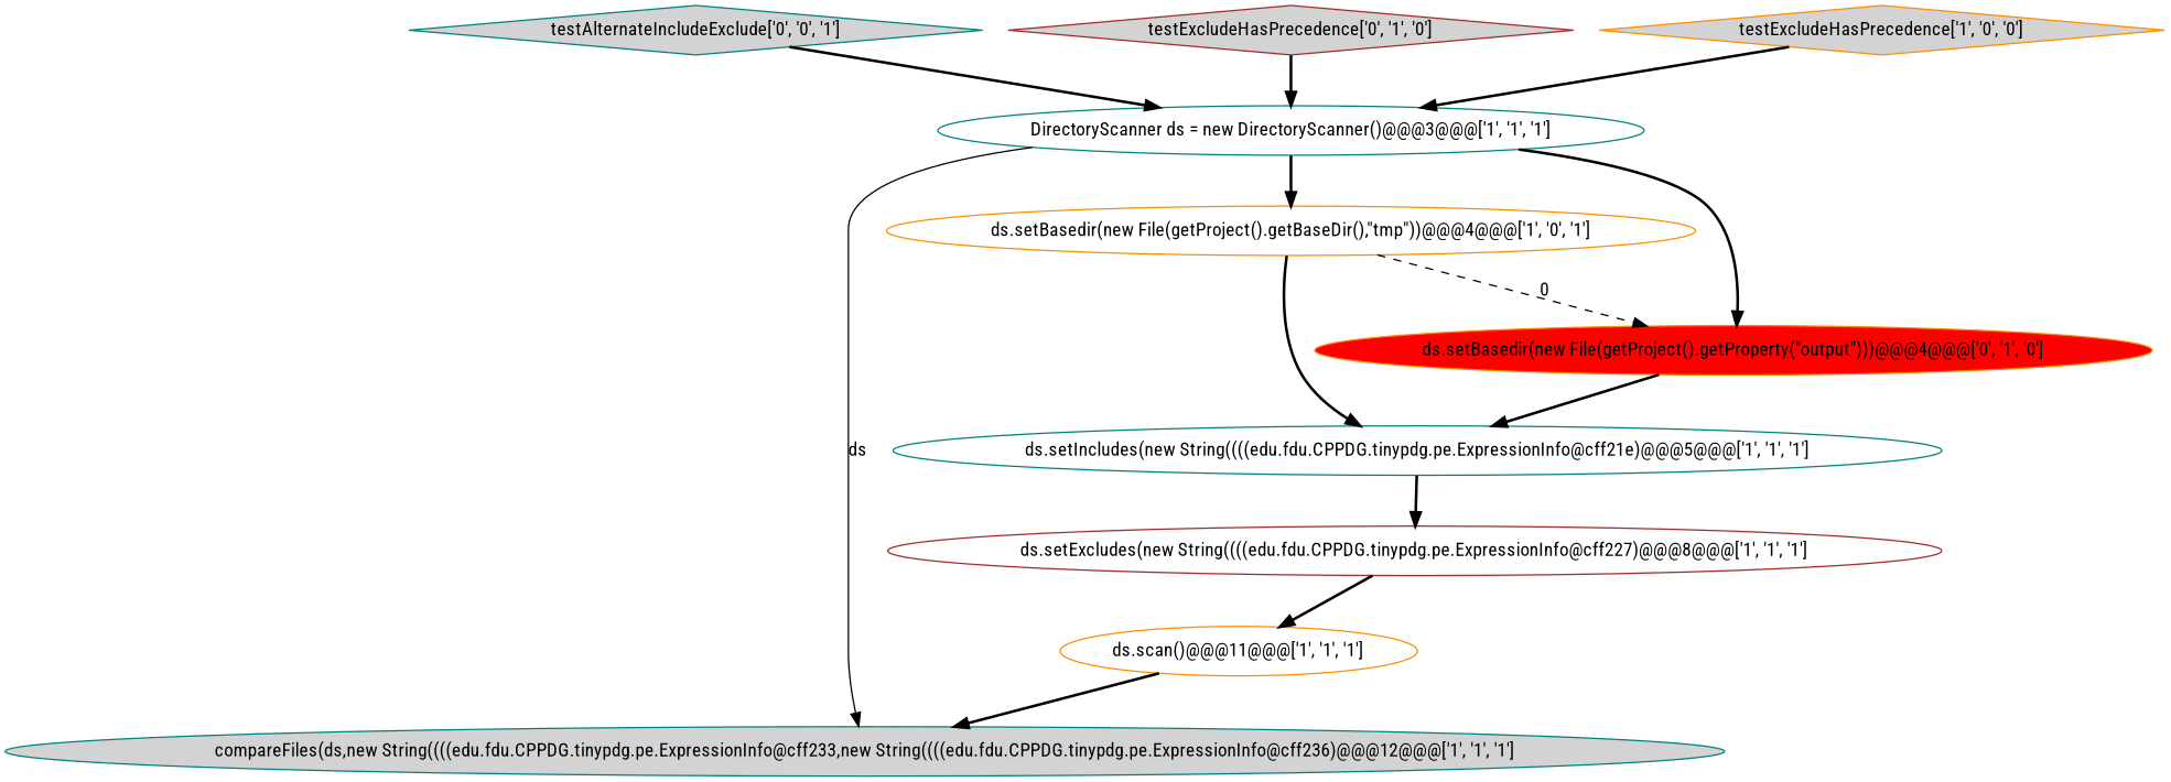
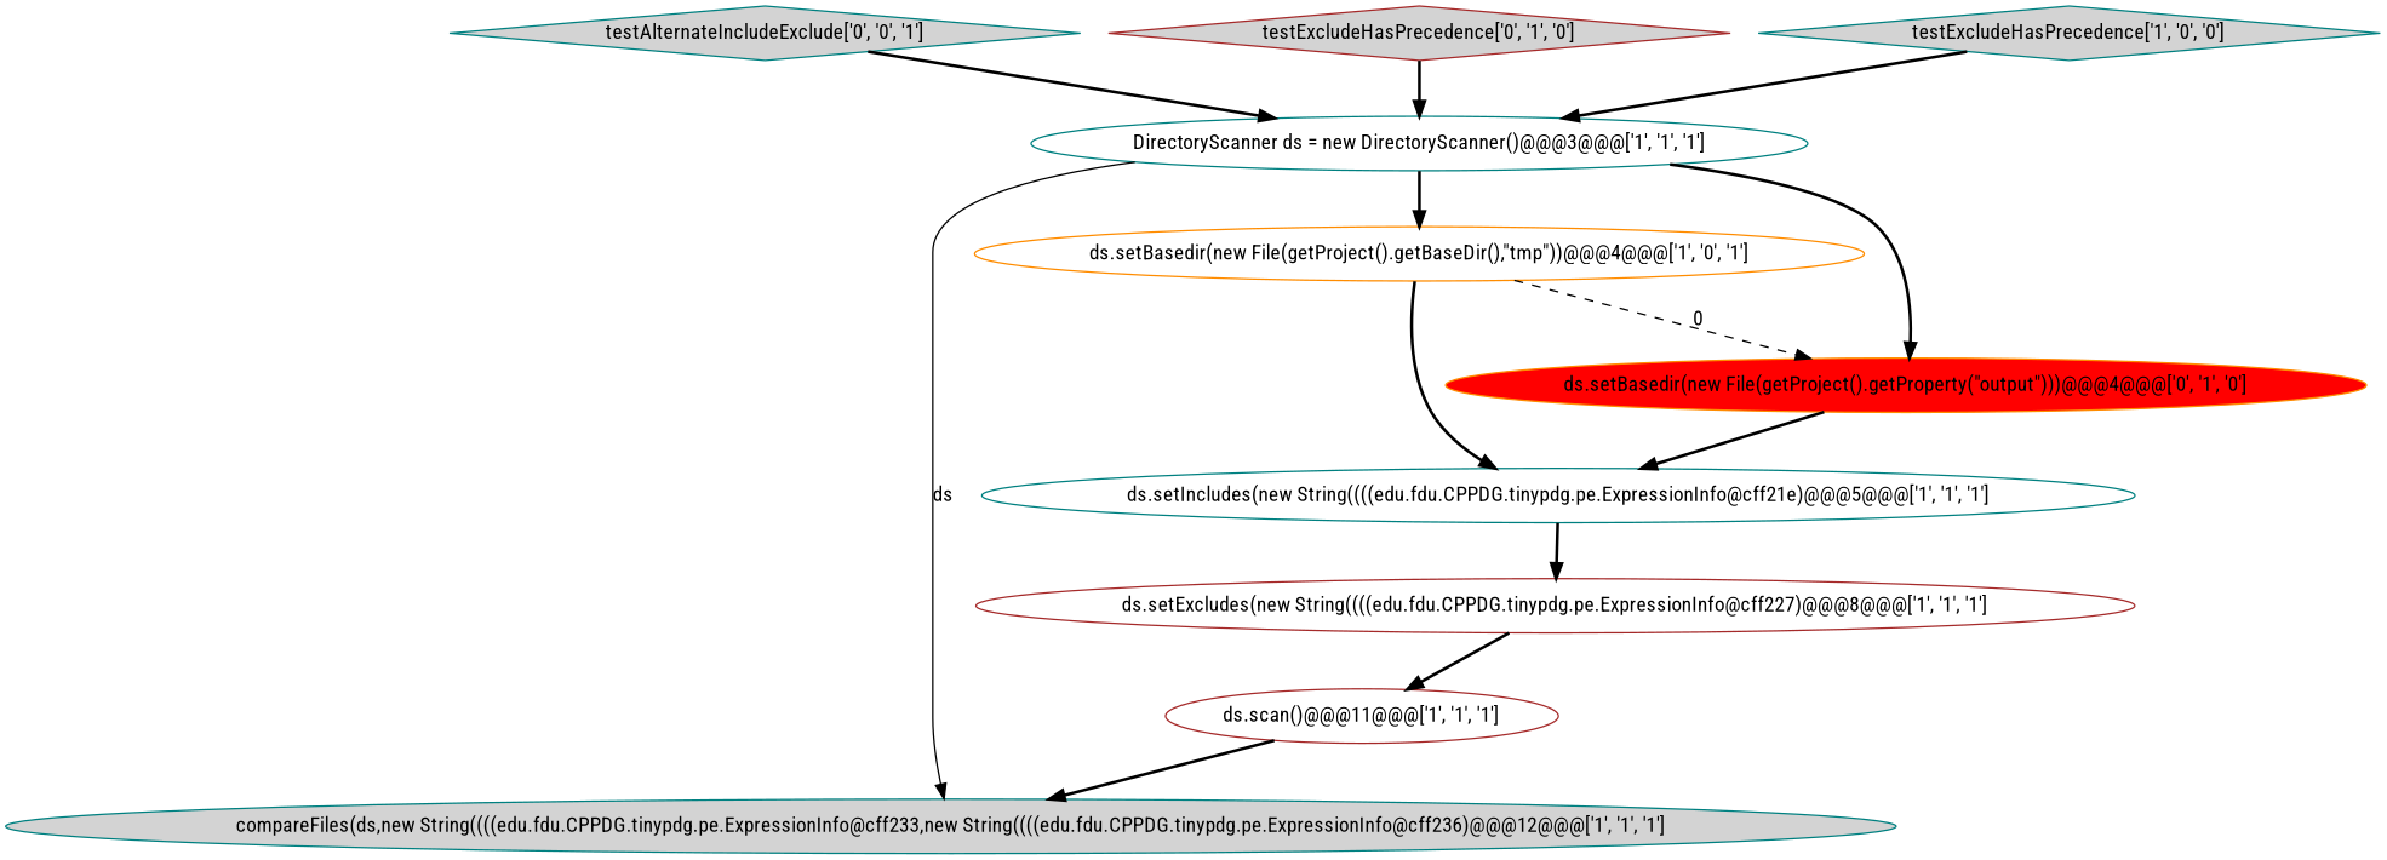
  digraph {
    fontname="Roboto Condensed"
    node [color=teal fillcolor=white fontname="Roboto Condensed" shape=ellipse style=filled]
    edge [fontname="Roboto Condensed" style=bold]
    n1 [color=brown label="ds.setExcludes(new String((((edu.fdu.CPPDG.tinypdg.pe.ExpressionInfo@cff227)@@@8@@@['1', '1', '1']"]
-   n2 [color=darkorange label="ds.scan()@@@11@@@['1', '1', '1']"]
+   n2 [color=brown label="ds.scan()@@@11@@@['1', '1', '1']"]
    n3 [fillcolor=lightgray label="compareFiles(ds,new String((((edu.fdu.CPPDG.tinypdg.pe.ExpressionInfo@cff233,new String((((edu.fdu.CPPDG.tinypdg.pe.ExpressionInfo@cff236)@@@12@@@['1', '1', '1']"]
    n4 [fillcolor=lightgray label="testAlternateIncludeExclude['0', '0', '1']" shape=diamond]
    n5 [label="DirectoryScanner ds = new DirectoryScanner()@@@3@@@['1', '1', '1']"]
    n6 [color=darkorange label="ds.setBasedir(new File(getProject().getBaseDir(),\"tmp\"))@@@4@@@['1', '0', '1']"]
    n7 [color=darkorange fillcolor=red label="ds.setBasedir(new File(getProject().getProperty(\"output\")))@@@4@@@['0', '1', '0']"]
    n8 [label="ds.setIncludes(new String((((edu.fdu.CPPDG.tinypdg.pe.ExpressionInfo@cff21e)@@@5@@@['1', '1', '1']"]
    n9 [color=brown fillcolor=lightgray label="testExcludeHasPrecedence['0', '1', '0']" shape=diamond]
-   n10 [color=darkorange fillcolor=lightgray label="testExcludeHasPrecedence['1', '0', '0']" shape=diamond]
+   n10 [fillcolor=lightgray label="testExcludeHasPrecedence['1', '0', '0']" shape=diamond]
    n1 -> n2
    n2 -> n3
    n4 -> n5
    n5 -> n3 [label=ds style=solid]
    n5 -> n6
    n5 -> n7
    n6 -> n7 [label=0 style=dashed]
    n6 -> n8
    n7 -> n8
    n8 -> n1
    n9 -> n5
    n10 -> n5
  }
